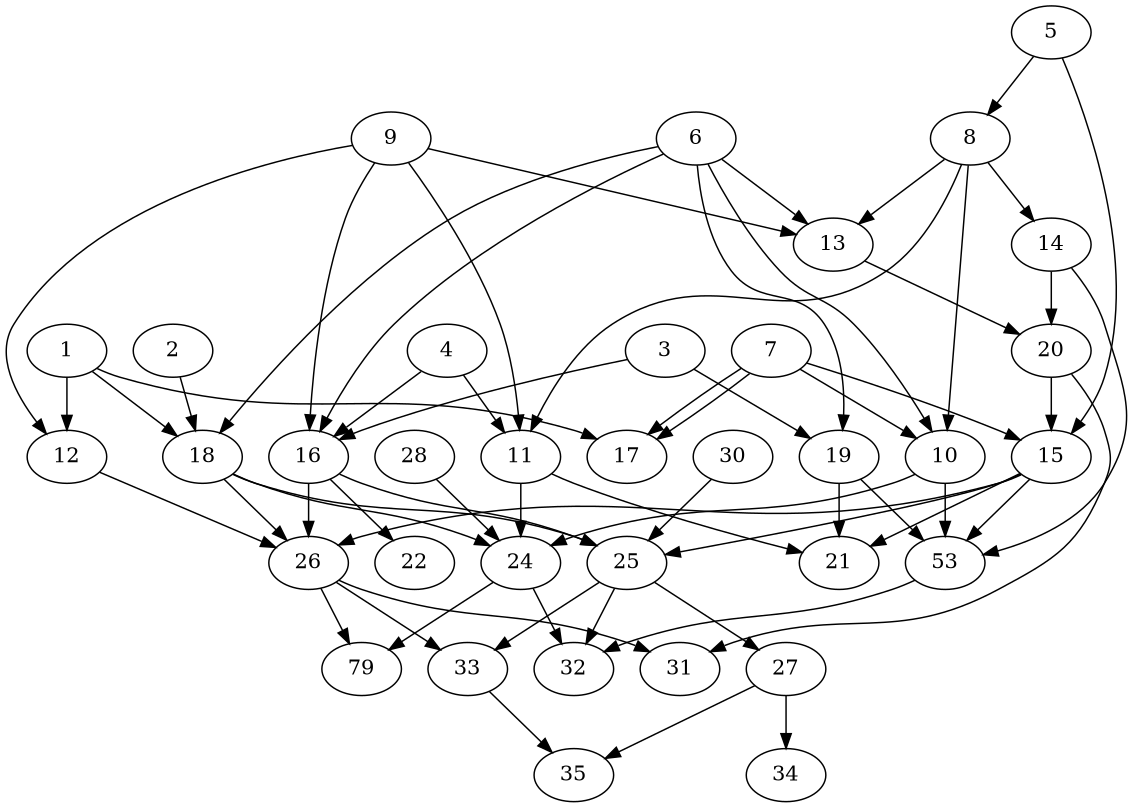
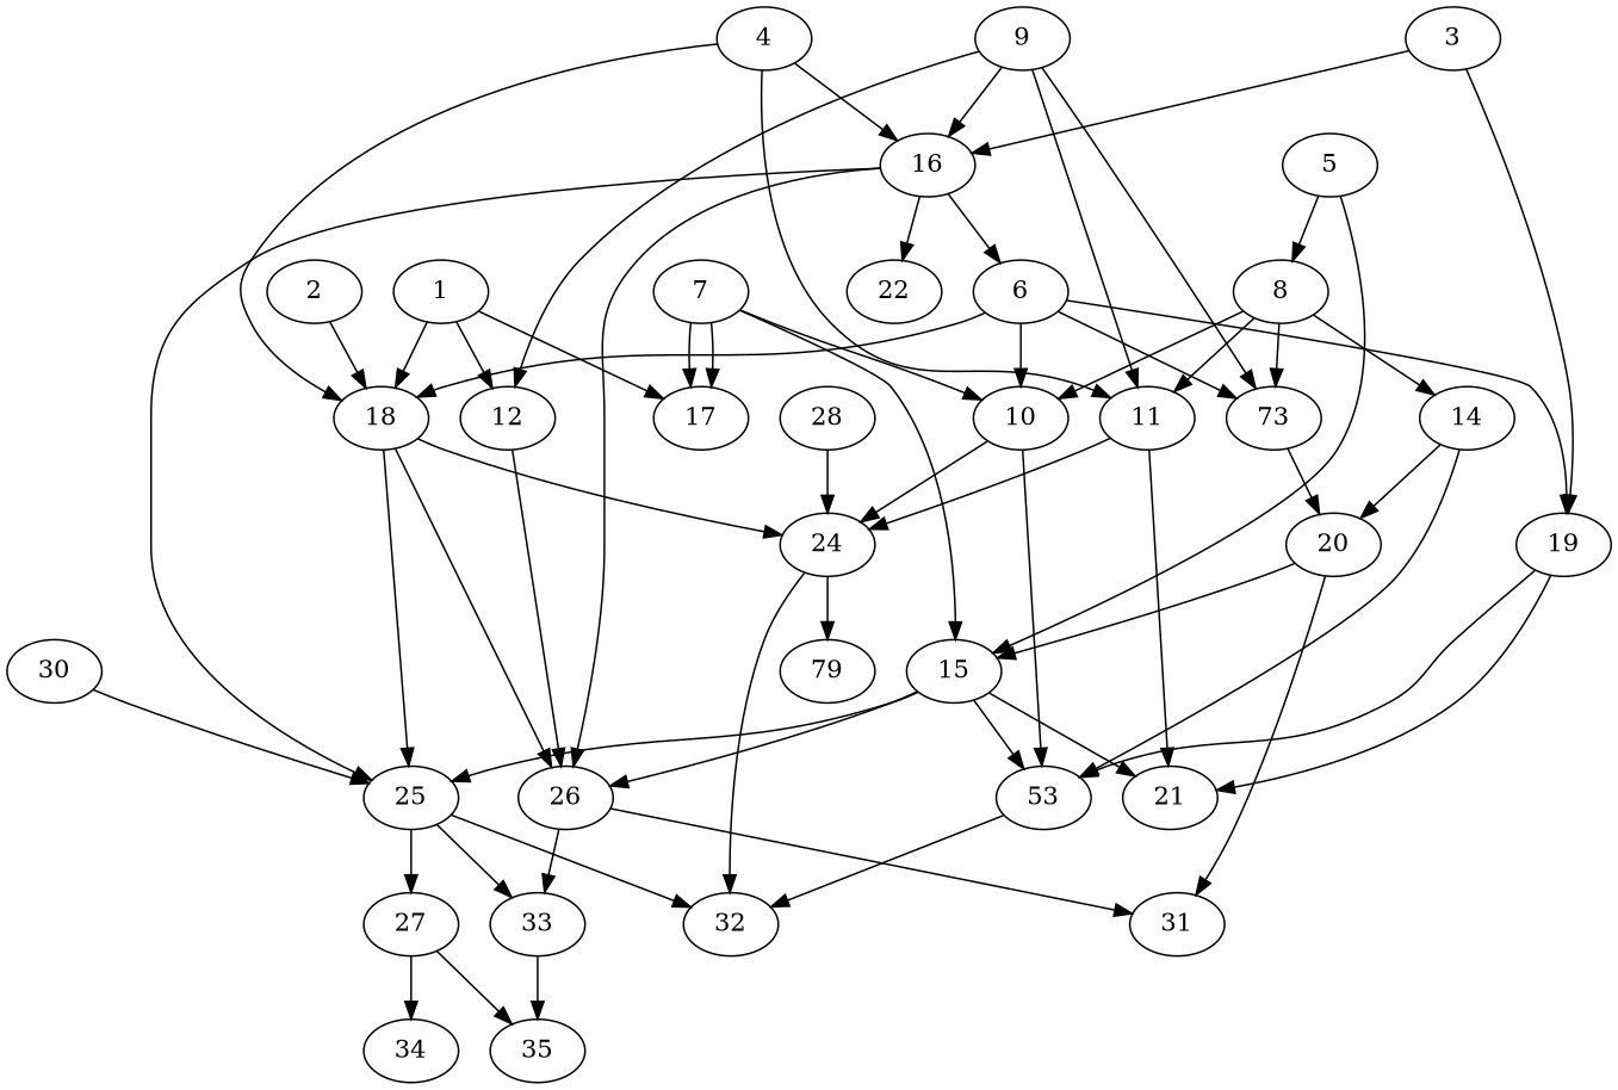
  digraph {
    node [alpha=0.06]
    1 [alpha=0.03 expect_size=877509353447860608]
    12 [alpha=0.11 expect_size=1098230193159358976]
    17 [alpha=0.19 expect_size=375187747001238016]
    18 [alpha=0.10 expect_size=978956954343053459456]
    26 [alpha=0.04 expect_size=808234550634922115072]
    24 [alpha=0.00 expect_size=1876290302350631936]
    25 [alpha=0.08 expect_size=1214307997005600256]
    n8 [alpha=0.07 expect_size=53053362226097672 label=79]
    31 [alpha=0.15 expect_size=11950307231729188864]
    33 [expect_size=26668853212944000]
    32 [alpha=0.16 expect_size=593808059834834]
    21 [expect_size=604594817347994880]
    27 [alpha=0.09 expect_size=17858404169694688]
    2 [expect_size=652907217741454245888]
    3 [expect_size=1288741603169466112]
    16 [alpha=0.18 expect_size=20641477486782216]
    19 [alpha=0.02 expect_size=20894713272683964]
    22 [alpha=0.04 expect_size=365862494142464000000]
    n19 [alpha=0.17 expect_size=1431995917446652 label=53]
    4 [alpha=0.16 expect_size=538914439969074048]
    11 [alpha=0.16 expect_size=1367827085778478956544]
    5 [alpha=0.14 expect_size=31635603788957848]
    15 [alpha=0.07 expect_size=6031770940567936]
    8 [alpha=0.02 expect_size=888996784580350208]
-   13 [alpha=0.09 expect_size=203997727674475741184]
+   13 [alpha=0.09 expect_size=203997727674475741184 label=73]
    20 [alpha=0.20 expect_size=29378736418565832]
    6 [alpha=0.09 expect_size=54491752781718312]
    10 [alpha=0.05 expect_size=1505679453170604800]
    7 [alpha=0.17 expect_size=326209356343180]
    14 [alpha=0.19 expect_size=1982647446572279791616]
    9 [alpha=0.19 expect_size=7982676809549295]
    28 [alpha=0.10 expect_size=172793020547875104]
    35 [alpha=0.11 expect_size=14669083215600324]
    34 [alpha=0.13 expect_size=673485130288559744]
    30 [alpha=0.09 expect_size=744098420894079]
    1 -> 12
    1 -> 17
    1 -> 18
    12 -> 26
    18 -> 26
    18 -> 24
    18 -> 25
-   26 -> n8
    26 -> 31
    26 -> 33
    24 -> n8
    24 -> 32
    25 -> 33
    25 -> 32
    25 -> 27
    33 -> 35
    27 -> 35
    27 -> 34
    2 -> 18
    3 -> 16
    3 -> 19
    16 -> 26
    16 -> 25
    16 -> 22
    19 -> 21
    19 -> n19
    n19 -> 32
+   4 -> 18
    4 -> 16
    4 -> 11
    11 -> 24
    11 -> 21
    5 -> 15
    5 -> 8
    15 -> 26
    15 -> 25
    15 -> 21
    15 -> n19
    8 -> 11
    8 -> 13
    8 -> 10
    8 -> 14
    13 -> 20
    20 -> 31
    20 -> 15
    6 -> 18
-   6 -> 16
+   16 -> 6
    6 -> 19
    6 -> 13
    6 -> 10
    10 -> 24
    10 -> n19
    7 -> 17
    7 -> 17
    7 -> 15
    7 -> 10
    14 -> n19
    14 -> 20
    9 -> 12
    9 -> 16
    9 -> 11
    9 -> 13
    28 -> 24
    30 -> 25
  }
